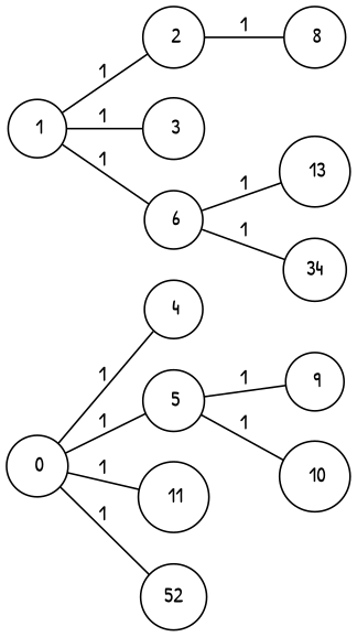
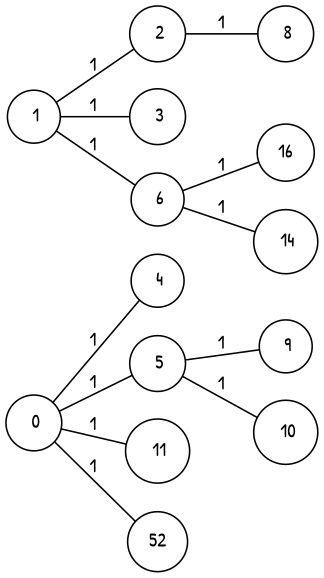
  graph {
    fixedsize="true;"
    fontname="Patrick Hand"
    rankdir=LR
    node [color=black fontname="Patrick Hand" fontsize=12 hight=.12 shape=circle]
    edge [fontname="Patrick Hand" fontsize=12]
    n1 [label=" 0" width=.12]
    n2 [label=" 4" width=.12]
    n3 [label=" 5" width=.12]
    n4 [label=" 11" width=.12]
    n5 [label=52 width=.12]
    n6 [label=" 1" width=.12]
    n7 [label=" 2" width=.12]
    n8 [label=" 3" width=.12]
    n9 [label=" 6" width=.12]
    n10 [label=" 9" width=.12]
    n11 [label=" 10" width=.12]
    n12 [label=" 8" width=.12]
-   n13 [label=" 13" width=.12]
-   n14 [label=34 width=.12]
+   n13 [label=16 width=.12]
+   n14 [label=" 14" width=.12]
    n1 -- n2 [label=1]
    n1 -- n3 [label=1]
    n1 -- n4 [label=1]
    n1 -- n5 [label=1]
    n3 -- n10 [label=1]
    n3 -- n11 [label=1]
    n6 -- n7 [label=1]
    n6 -- n8 [label=1]
    n6 -- n9 [label=1]
    n7 -- n12 [label=1]
    n9 -- n13 [label=1]
    n9 -- n14 [label=1]
  }
